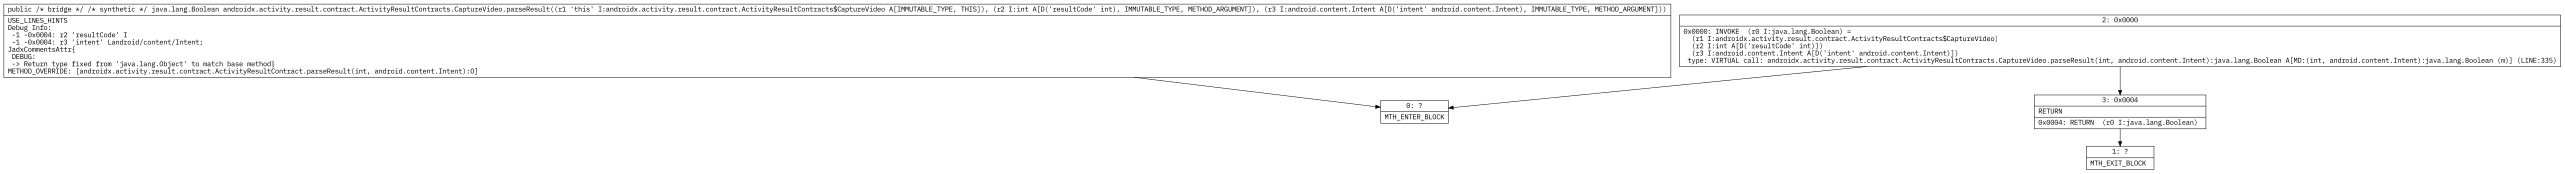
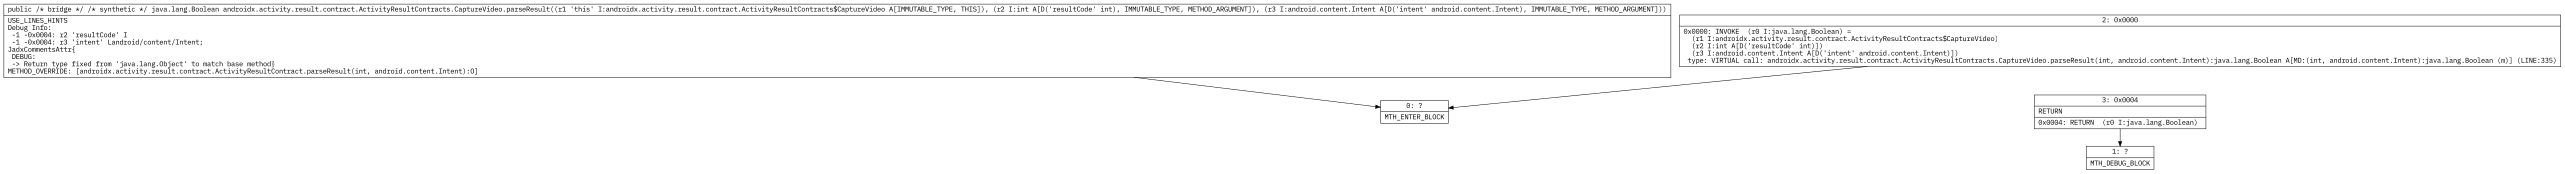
  digraph {
    fontname="IBM Plex Mono"
    node [fontname="IBM Plex Mono" shape=record]
    edge [fontname="IBM Plex Mono"]
    n1 [label="{0\:\ ?|MTH_ENTER_BLOCK\l}"]
    n2 [label="{2\:\ 0x0000|0x0000: INVOKE  (r0 I:java.lang.Boolean) = \l  (r1 I:androidx.activity.result.contract.ActivityResultContracts$CaptureVideo)\l  (r2 I:int A[D('resultCode' int)])\l  (r3 I:android.content.Intent A[D('intent' android.content.Intent)])\l type: VIRTUAL call: androidx.activity.result.contract.ActivityResultContracts.CaptureVideo.parseResult(int, android.content.Intent):java.lang.Boolean A[MD:(int, android.content.Intent):java.lang.Boolean (m)] (LINE:335)\l}"]
    n3 [label="{3\:\ 0x0004|RETURN\l|0x0004: RETURN  (r0 I:java.lang.Boolean) \l}"]
-   n4 [label="{1\:\ ?|MTH_EXIT_BLOCK\l}"]
+   n4 [label="{1\:\ ?|MTH_DEBUG_BLOCK\l}"]
    n5 [label="{public \/* bridge *\/ \/* synthetic *\/ java.lang.Boolean androidx.activity.result.contract.ActivityResultContracts.CaptureVideo.parseResult((r1 'this' I:androidx.activity.result.contract.ActivityResultContracts$CaptureVideo A[IMMUTABLE_TYPE, THIS]), (r2 I:int A[D('resultCode' int), IMMUTABLE_TYPE, METHOD_ARGUMENT]), (r3 I:android.content.Intent A[D('intent' android.content.Intent), IMMUTABLE_TYPE, METHOD_ARGUMENT]))  | USE_LINES_HINTS\lDebug Info:\l  \-1 \-0x0004: r2 'resultCode' I\l  \-1 \-0x0004: r3 'intent' Landroid\/content\/Intent;\lJadxCommentsAttr\{\l DEBUG: \l \-\> Return type fixed from 'java.lang.Object' to match base method\}\lMETHOD_OVERRIDE: [androidx.activity.result.contract.ActivityResultContract.parseResult(int, android.content.Intent):O]\l}"]
    n2 -> n1
-   n2 -> n3
    n3 -> n4
    n5 -> n1
  }
